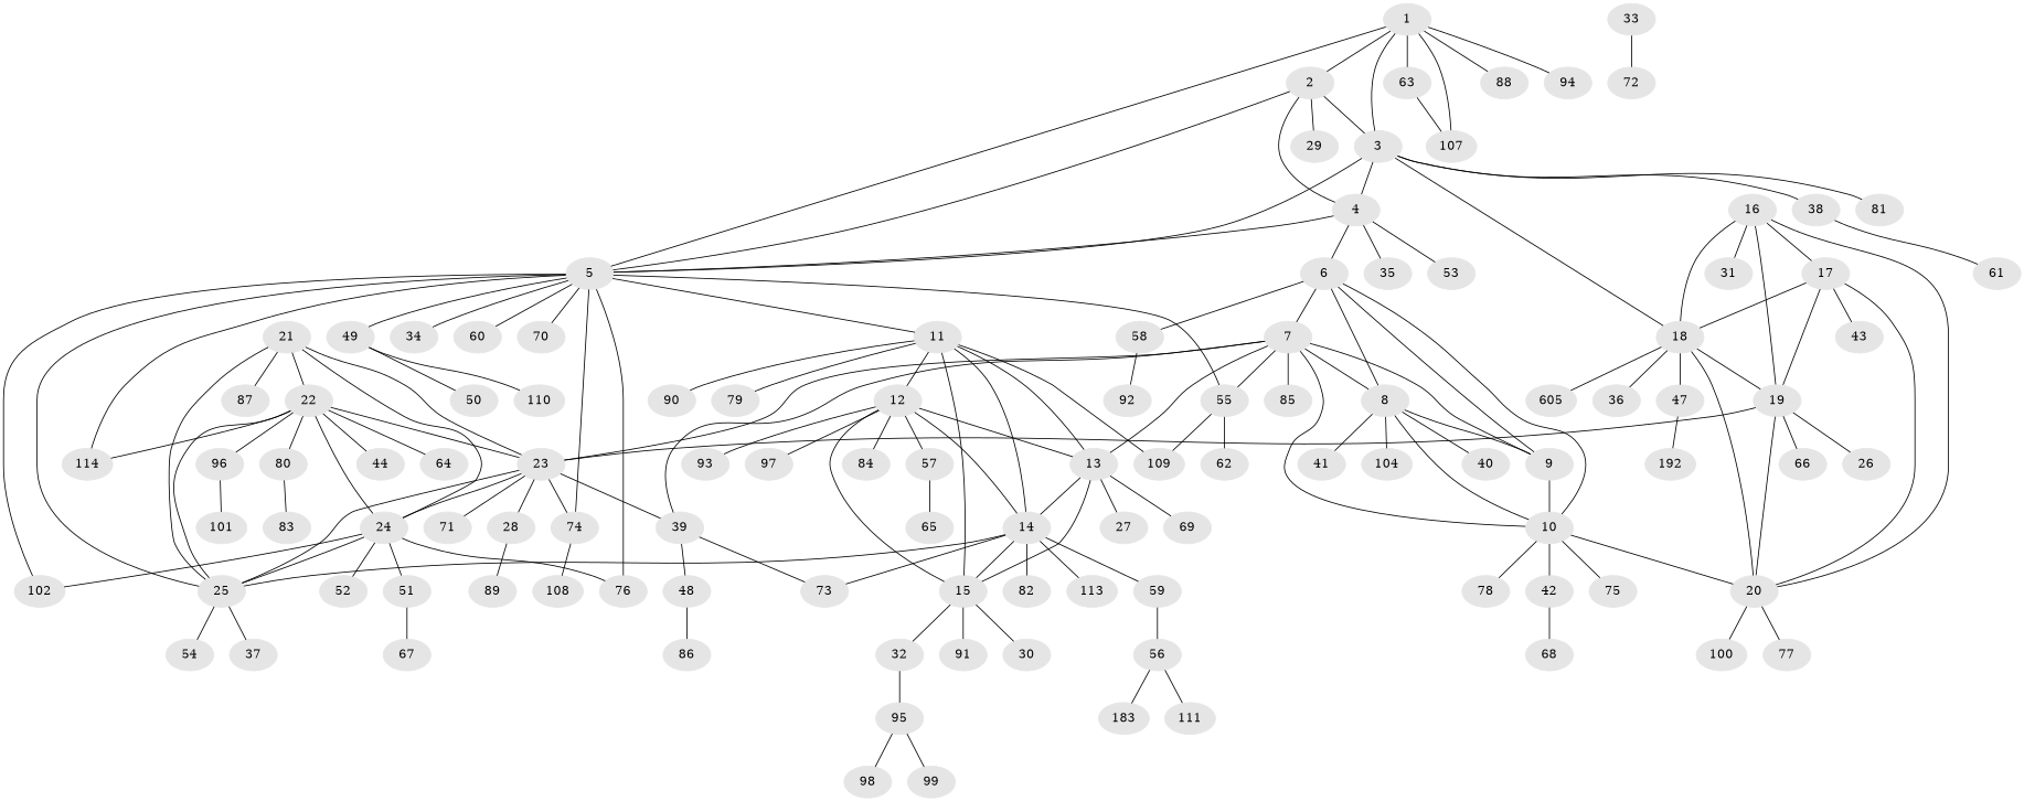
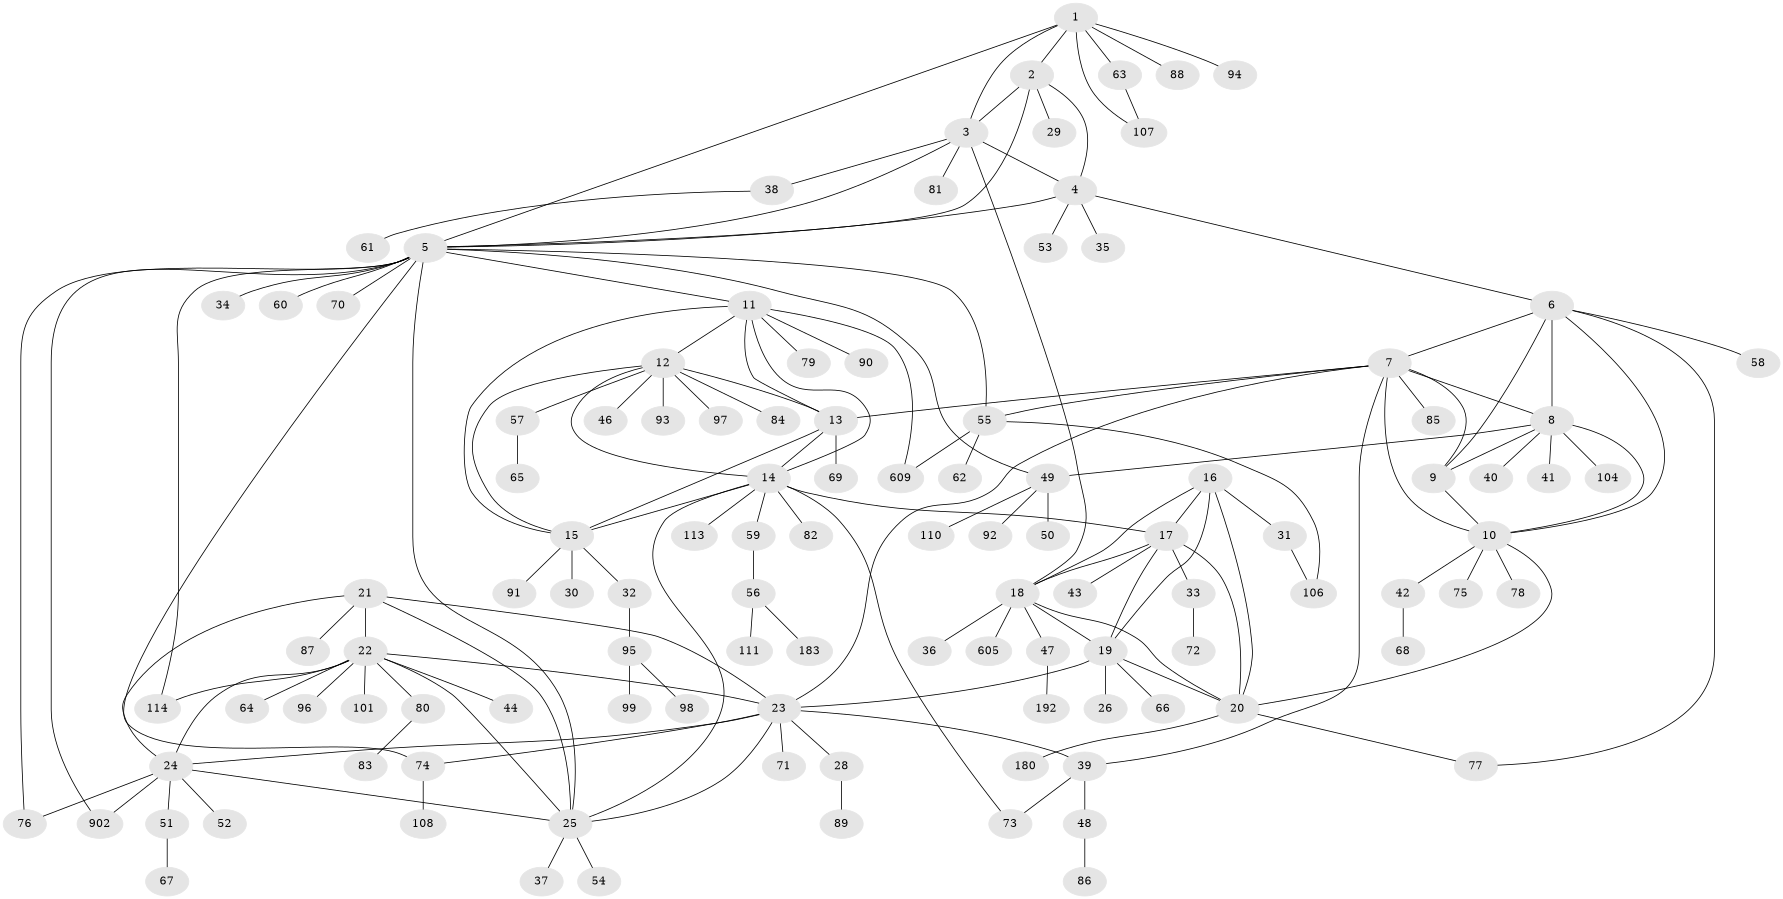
  graph {
    node [color=gray90 style=filled]
    1
    2
    3
    5
    63
    88
    94
    107
    4
    29
    18
    38
    81
    6
    35
    53
    11
    25
    34
    49
    55
    60
    70
    74
    76
-   102
+   102 [label=902]
    114
    20
    19
    36
    47
    n32 [label=605]
    61
    7
    8
    9
    10
    58
    77
    13
    12
    14
    15
    79
    90
-   109
+   109 [label=609]
    37
    54
    50
    110
+   106
    62
    108
    23
    39
    85
    40
    41
    104
    42
    75
    78
    92
-   27
    69
    24
    28
    71
    73
    48
-   100
+   100 [label=180]
    68
    84
+   46
    57
    93
    97
    17
    59
    82
    113
    30
    32
    91
    65
    33
    43
    56
    95
    16
    31
    26
    66
    72
    n95 [label=192]
    21
    22
    87
    44
    64
    80
    96
    101
    51
    52
    n106 [label=183]
    111
    83
    89
    67
    98
    99
    86
    1 -- 2
    1 -- 3
    1 -- 5
    1 -- 63
    1 -- 88
    1 -- 94
    1 -- 107
    2 -- 3
    2 -- 5
    2 -- 4
    2 -- 29
    3 -- 5
    3 -- 4
    3 -- 18
    3 -- 38
    3 -- 81
    5 -- 11
    5 -- 25
    5 -- 34
    5 -- 49
    5 -- 55
    5 -- 60
    5 -- 70
    5 -- 74
    5 -- 76
    5 -- 102
    5 -- 114
    63 -- 107
    4 -- 5
    4 -- 6
    4 -- 35
    4 -- 53
    18 -- 20
    18 -- 19
    18 -- 36
    18 -- 47
    18 -- n32
    38 -- 61
    6 -- 7
    6 -- 8
    6 -- 9
    6 -- 10
    6 -- 58
+   6 -- 77
    11 -- 13
    11 -- 12
    11 -- 14
    11 -- 15
    11 -- 79
    11 -- 90
    11 -- 109
    25 -- 37
    25 -- 54
    49 -- 50
    49 -- 110
    55 -- 109
+   55 -- 106
    55 -- 62
    74 -- 108
    20 -- 77
    20 -- 100
    19 -- 20
    19 -- 23
    19 -- 26
    19 -- 66
    47 -- n95
    7 -- 55
    7 -- 8
    7 -- 9
    7 -- 10
    7 -- 13
    7 -- 23
    7 -- 39
    7 -- 85
+   8 -- 49
    8 -- 9
    8 -- 10
    8 -- 40
    8 -- 41
    8 -- 104
    9 -- 10
    10 -- 20
    10 -- 42
    10 -- 75
    10 -- 78
-   58 -- 92
+   49 -- 92
    13 -- 14
    13 -- 15
-   13 -- 27
    13 -- 69
    12 -- 13
    12 -- 14
    12 -- 15
    12 -- 84
+   12 -- 46
    12 -- 57
    12 -- 93
    12 -- 97
    14 -- 25
    14 -- 15
    14 -- 73
+   14 -- 17
    14 -- 59
    14 -- 82
    14 -- 113
    15 -- 30
    15 -- 32
    15 -- 91
    23 -- 25
    23 -- 74
    23 -- 39
    23 -- 24
    23 -- 28
    23 -- 71
    39 -- 73
    39 -- 48
    42 -- 68
    24 -- 25
    24 -- 76
    24 -- 102
    24 -- 51
    24 -- 52
    28 -- 89
    48 -- 86
    57 -- 65
    17 -- 18
    17 -- 20
    17 -- 19
+   17 -- 33
    17 -- 43
    59 -- 56
    32 -- 95
    33 -- 72
    56 -- n106
    56 -- 111
    95 -- 98
    95 -- 99
    16 -- 18
    16 -- 20
    16 -- 19
    16 -- 17
    16 -- 31
+   31 -- 106
    21 -- 25
    21 -- 23
    21 -- 24
    21 -- 22
    21 -- 87
    22 -- 25
    22 -- 114
    22 -- 23
    22 -- 24
    22 -- 44
    22 -- 64
    22 -- 80
    22 -- 96
-   96 -- 101
+   22 -- 101
    80 -- 83
    51 -- 67
  }
